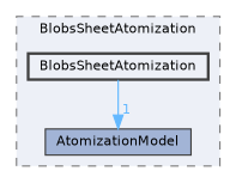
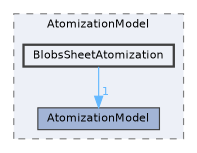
  digraph {
    compound=true
    node [color=grey25 fontname=Helvetica fontsize=10 shape=box]
    n1 [fillcolor="#a2b4d6" height=0.2 label=AtomizationModel style=filled width=0.4]
    n2 [fillcolor="#edf0f7" height=0.2 label=BlobsSheetAtomization style="filled,bold" width=0.4]
    subgraph cluster_1 {
      bgcolor="#edf0f7"
      fontname=Helvetica
      fontsize=10
-     label=BlobsSheetAtomization
+     label=AtomizationModel
      pencolor=grey50
      style="filled,dashed"
      n1
      n2
    }
    n2 -> n1 [color=steelblue1 fontcolor=steelblue1 fontname=Helvetica fontsize=10 headlabel=1 labeldistance=1.5 labelfontname=Helvetica labelfontsize=10]
  }
